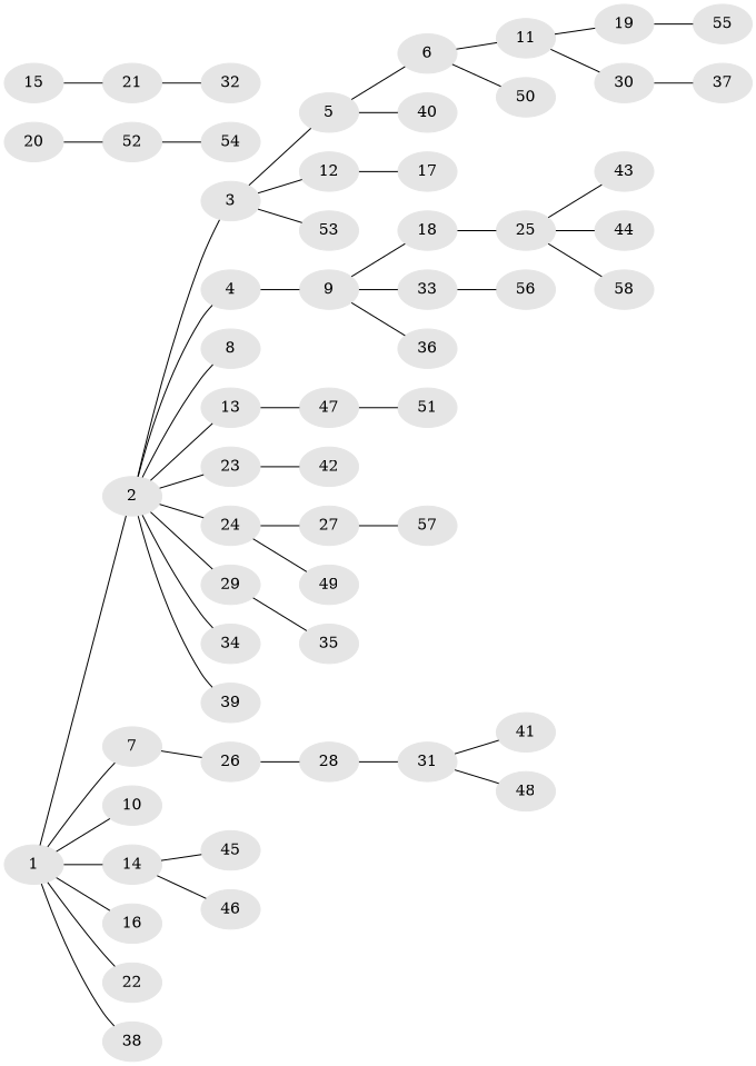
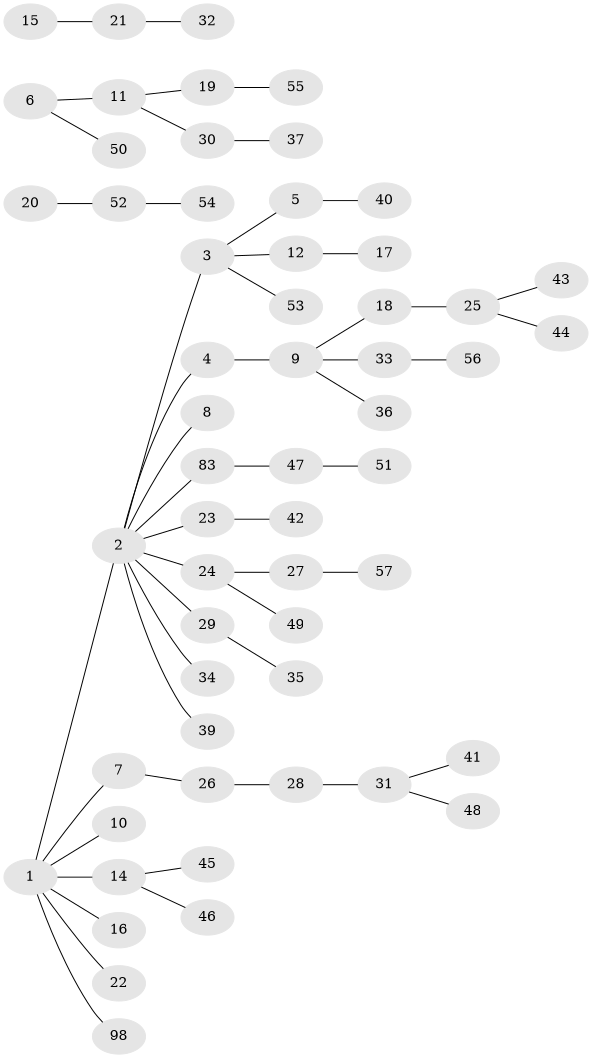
  graph {
    rankdir=LR
    node [color=gray90 style=filled]
    1
    2
    7
    10
    14
    16
    22
-   38
+   38 [label=98]
    3
    4
    8
-   13
+   13 [label=83]
    23
    24
    29
    34
    39
    26
    45
    46
    20
    52
    5
    12
    53
    9
    47
    42
    27
    49
    35
    6
    40
    17
    18
    33
    36
    11
    50
    15
    21
    19
    30
    28
    25
    56
    55
    37
    51
    32
    43
    44
-   58
    54
    57
    31
    41
    48
    1 -- 2
    1 -- 7
    1 -- 10
    1 -- 14
    1 -- 16
    1 -- 22
    1 -- 38
    2 -- 3
    2 -- 4
    2 -- 8
    2 -- 13
    2 -- 23
    2 -- 24
    2 -- 29
    2 -- 34
    2 -- 39
    7 -- 26
    14 -- 45
    14 -- 46
    3 -- 5
    3 -- 12
    3 -- 53
    4 -- 9
    13 -- 47
    23 -- 42
    24 -- 27
    24 -- 49
    29 -- 35
    26 -- 28
    20 -- 52
    52 -- 54
-   5 -- 6
    5 -- 40
    12 -- 17
    9 -- 18
    9 -- 33
    9 -- 36
    47 -- 51
    27 -- 57
    6 -- 11
    6 -- 50
    18 -- 25
    33 -- 56
    11 -- 19
    11 -- 30
    15 -- 21
    21 -- 32
    19 -- 55
    30 -- 37
    28 -- 31
    25 -- 43
    25 -- 44
-   25 -- 58
    31 -- 41
    31 -- 48
  }
